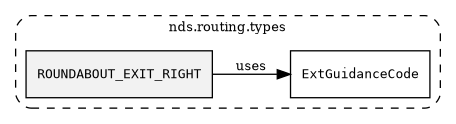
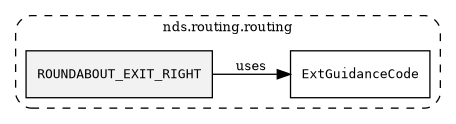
  digraph {
    fontsize=10
    rankdir=LR
    fontname="DejaVu Serif"
    node [fontsize=10 shape=box fontname="DejaVu Serif"]
    n1 [fillcolor="#0000000D" label=<<font face="monospace"><table align="center" border="0" cellspacing="0" cellpadding="0"><tr><td href="../../../content/packages/nds.routing.types.html#Constant-ROUNDABOUT_EXIT_RIGHT" title="Constant defined in nds.routing.types">ROUNDABOUT_EXIT_RIGHT</td></tr></table></font>> style=filled]
    n2 [label=<<font face="monospace"><table align="center" border="0" cellspacing="0" cellpadding="0"><tr><td href="../../../content/packages/nds.routing.types.html#Subtype-ExtGuidanceCode" title="Subtype defined in nds.routing.types">ExtGuidanceCode</td></tr></table></font>>]
    subgraph cluster_1 {
-     label="nds.routing.types"
+     label="nds.routing.routing"
      style="dashed, rounded"
      n1
      n2
    }
    n1 -> n2 [fontsize=10 label=uses fontname="DejaVu Serif"]
  }
